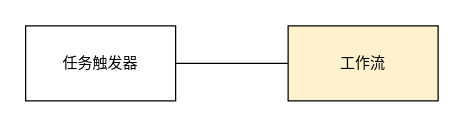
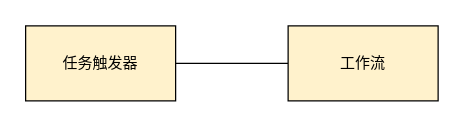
  <mxCell id="0" />
  <mxCell id="1" parent="0" />
  <mxCell id="2" style="edgeStyle=orthogonalEdgeStyle;rounded=0;orthogonalLoop=1;jettySize=auto;html=1;endArrow=none;endFill=0;" edge="1" parent="1" source="3" target="4"><mxGeometry relative="1" as="geometry" /></mxCell>
- <mxCell id="3" value="任务触发器" style="rounded=0;whiteSpace=wrap;html=1;" vertex="1" parent="1"><mxGeometry x="20" y="20" width="120" height="60" as="geometry" /></mxCell>
+ <mxCell id="3" value="任务触发器" style="rounded=0;whiteSpace=wrap;html=1;fillColor=#fff2cc;" vertex="1" parent="1"><mxGeometry x="20" y="20" width="120" height="60" as="geometry" /></mxCell>
  <mxCell id="4" value="工作流" style="rounded=0;whiteSpace=wrap;html=1;fillColor=#fff2cc;" vertex="1" parent="1"><mxGeometry x="230" y="20" width="120" height="60" as="geometry" /></mxCell>
